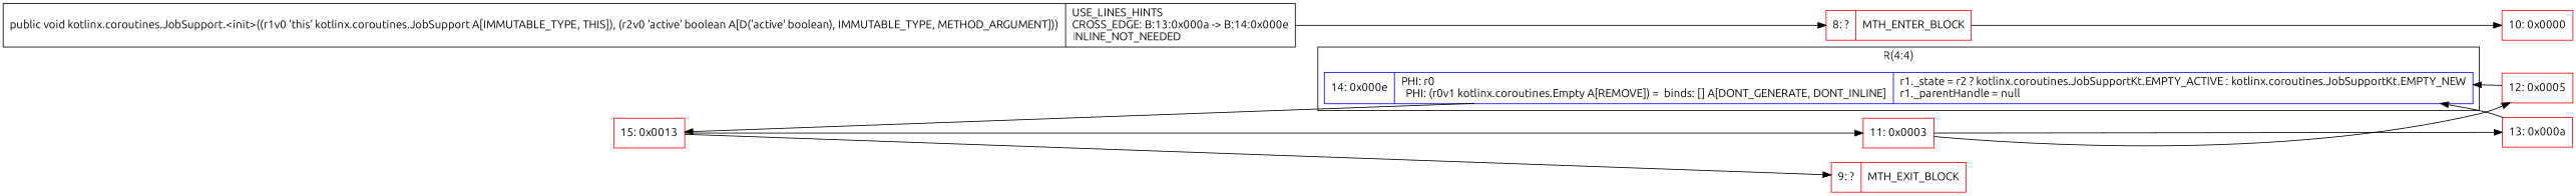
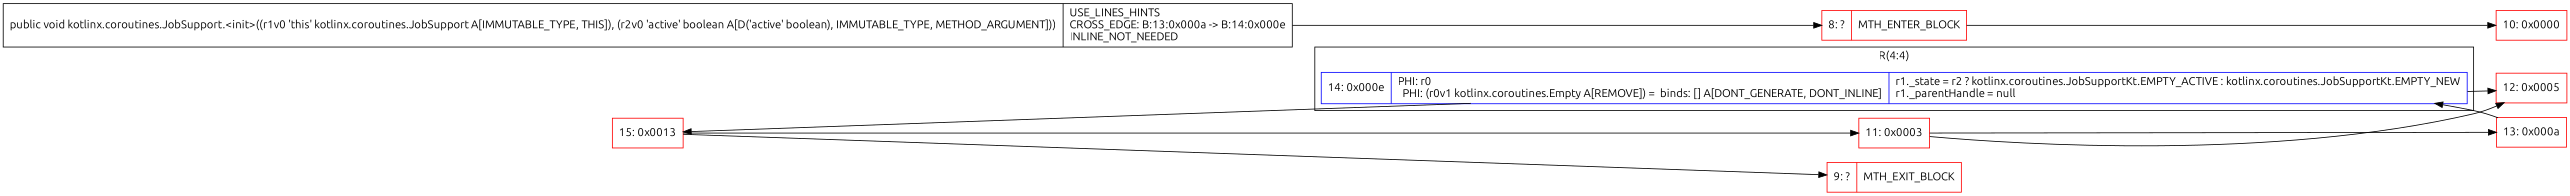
  digraph {
    fontname=Ubuntu
    rankdir=LR
    node [color=red fontname=Ubuntu shape=record]
    edge [fontname=Ubuntu]
    n1 [color=blue label="{14\:\ 0x000e|PHI: r0 \l  PHI: (r0v1 kotlinx.coroutines.Empty A[REMOVE]) =  binds: [] A[DONT_GENERATE, DONT_INLINE]\l|r1._state = r2 ? kotlinx.coroutines.JobSupportKt.EMPTY_ACTIVE : kotlinx.coroutines.JobSupportKt.EMPTY_NEW\lr1._parentHandle = null\l}"]
    n2 [label="{15\:\ 0x0013}"]
    n3 [label="{11\:\ 0x0003}"]
    n4 [label="{9\:\ ?|MTH_EXIT_BLOCK\l}"]
    n5 [label="{8\:\ ?|MTH_ENTER_BLOCK\l}"]
    n6 [label="{10\:\ 0x0000}"]
    n7 [label="{12\:\ 0x0005}"]
    n8 [label="{13\:\ 0x000a}"]
    n9 [label="{public void kotlinx.coroutines.JobSupport.\<init\>((r1v0 'this' kotlinx.coroutines.JobSupport A[IMMUTABLE_TYPE, THIS]), (r2v0 'active' boolean A[D('active' boolean), IMMUTABLE_TYPE, METHOD_ARGUMENT]))  | USE_LINES_HINTS\lCROSS_EDGE: B:13:0x000a \-\> B:14:0x000e\lINLINE_NOT_NEEDED\l}" color=""]
    subgraph cluster_1 {
      label="R(4:4)"
      n1
    }
    n1 -> n2
    n2 -> n3
    n2 -> n4
    n3 -> n7
    n3 -> n8
    n5 -> n6
-   n7 -> n1
+   n1 -> n7
    n8 -> n1
    n9 -> n5
  }
